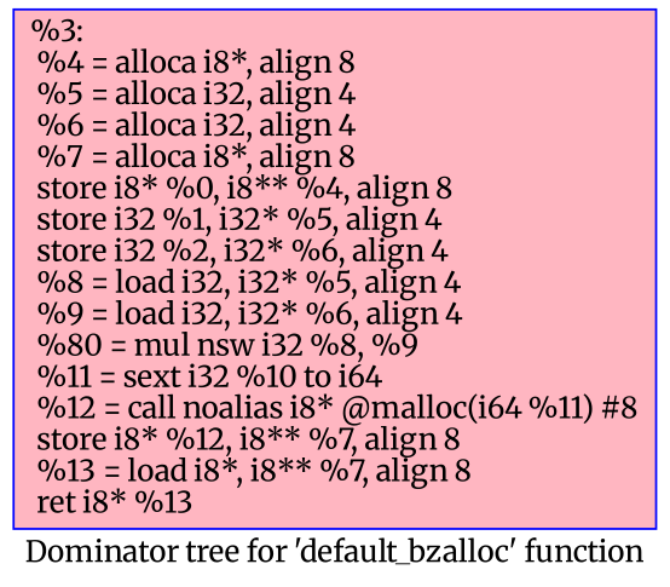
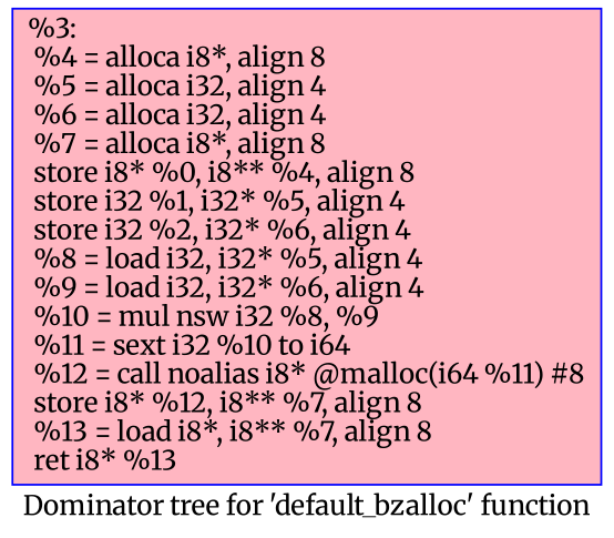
  digraph {
    label="Dominator tree for 'default_bzalloc' function"
    fontname=Merriweather
-   n1 [label="{%3:\l  %4 = alloca i8*, align 8\l  %5 = alloca i32, align 4\l  %6 = alloca i32, align 4\l  %7 = alloca i8*, align 8\l  store i8* %0, i8** %4, align 8\l  store i32 %1, i32* %5, align 4\l  store i32 %2, i32* %6, align 4\l  %8 = load i32, i32* %5, align 4\l  %9 = load i32, i32* %6, align 4\l  %80 = mul nsw i32 %8, %9\l  %11 = sext i32 %10 to i64\l  %12 = call noalias i8* @malloc(i64 %11) #8\l  store i8* %12, i8** %7, align 8\l  %13 = load i8*, i8** %7, align 8\l  ret i8* %13\l}" shape=record style=filled fillcolor=lightpink color=blue fontname=Merriweather]
+   n1 [label="{%3:\l  %4 = alloca i8*, align 8\l  %5 = alloca i32, align 4\l  %6 = alloca i32, align 4\l  %7 = alloca i8*, align 8\l  store i8* %0, i8** %4, align 8\l  store i32 %1, i32* %5, align 4\l  store i32 %2, i32* %6, align 4\l  %8 = load i32, i32* %5, align 4\l  %9 = load i32, i32* %6, align 4\l  %10 = mul nsw i32 %8, %9\l  %11 = sext i32 %10 to i64\l  %12 = call noalias i8* @malloc(i64 %11) #8\l  store i8* %12, i8** %7, align 8\l  %13 = load i8*, i8** %7, align 8\l  ret i8* %13\l}" shape=record style=filled fillcolor=lightpink color=blue fontname=Merriweather]
  }
